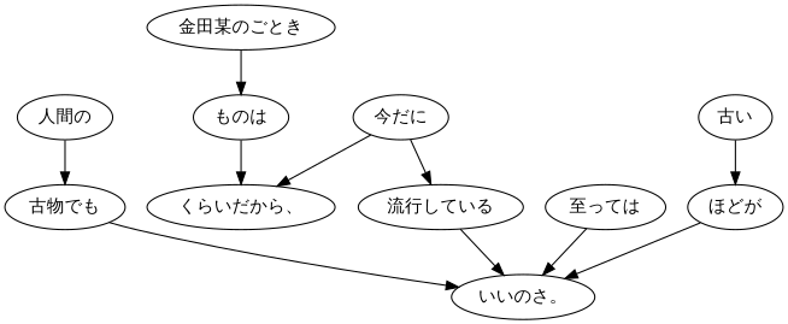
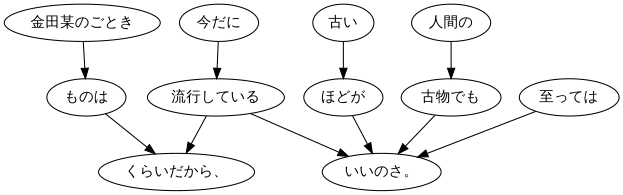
  digraph {
    n1 [label="人間の"]
    n2 [label="古物でも"]
    n3 [label="いいのさ。"]
    n4 [label="金田某のごとき"]
    n5 [label="ものは"]
    n6 [label="くらいだから、"]
    n7 [label="今だに"]
    n8 [label="流行している"]
    n9 [label="至っては"]
    n10 [label="古い"]
    n11 [label="ほどが"]
    n1 -> n2
    n2 -> n3
    n4 -> n5
    n5 -> n6
    n7 -> n8
    n8 -> n3
-   n7 -> n6
+   n8 -> n6
    n9 -> n3
    n10 -> n11
    n11 -> n3
  }
